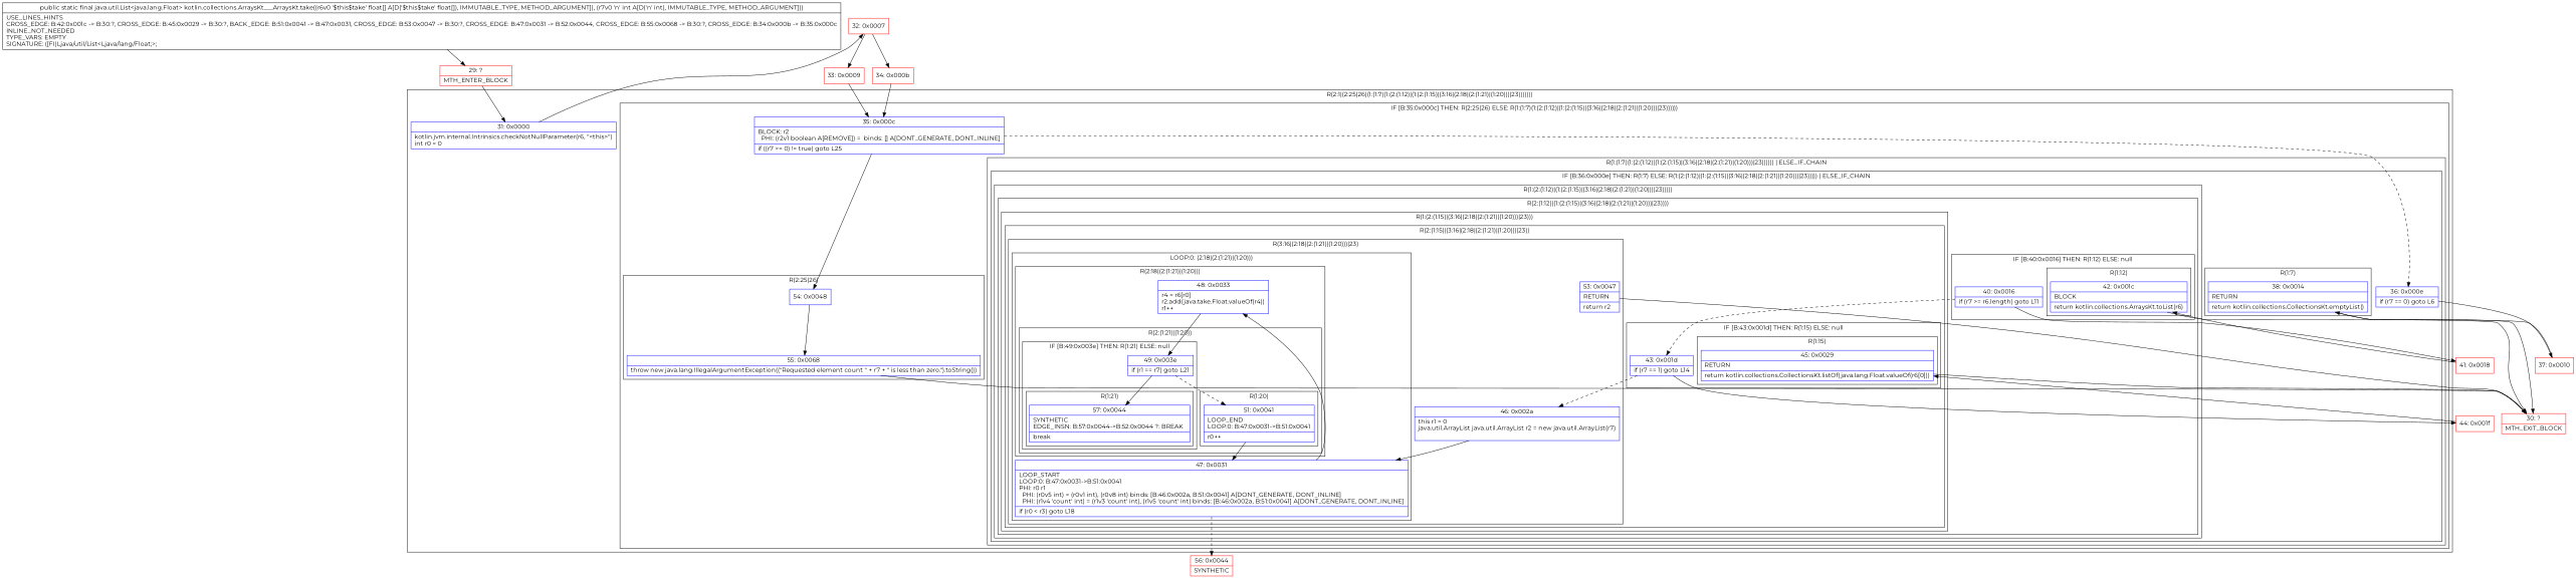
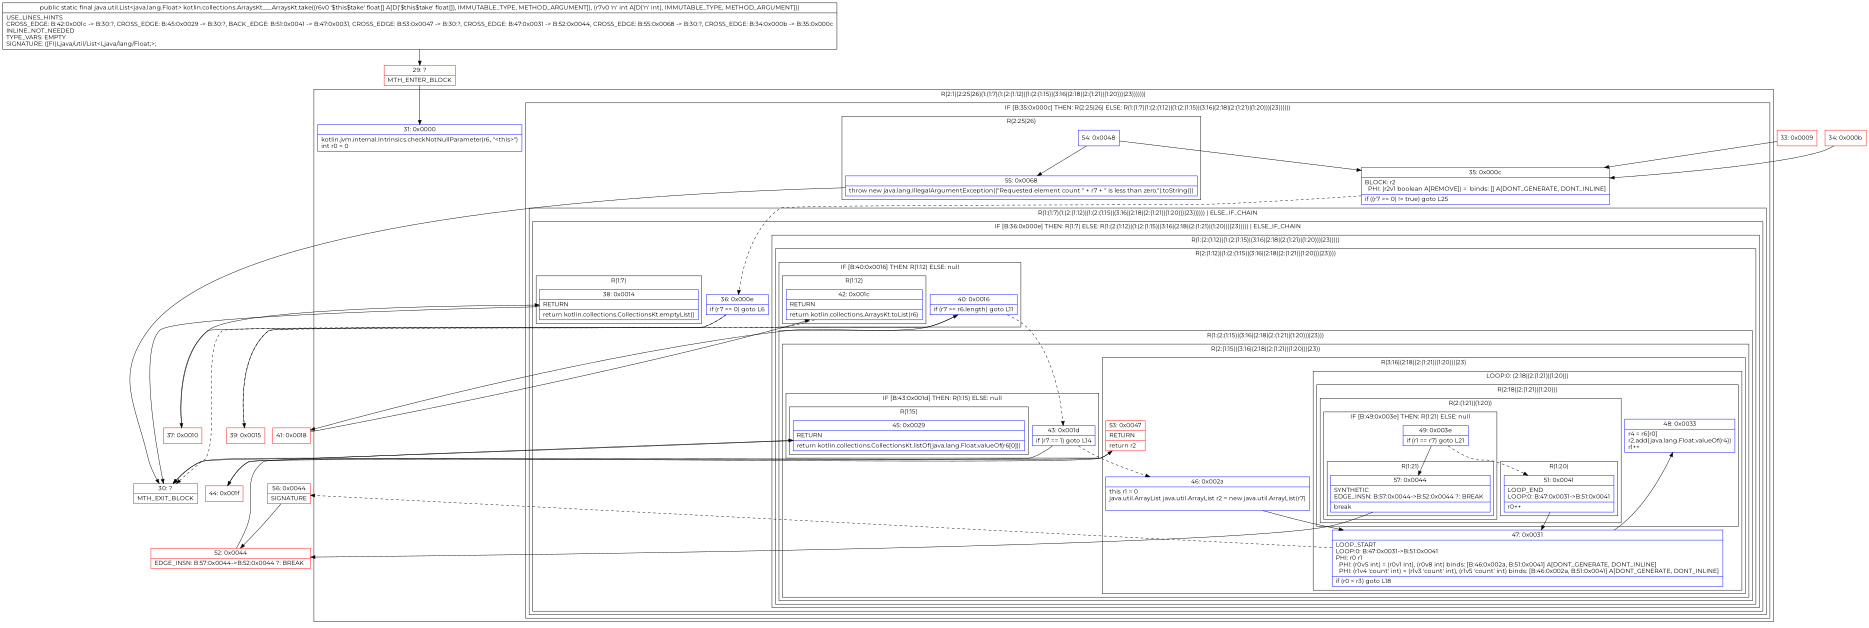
  digraph {
    fontname=Montserrat
    node [color=blue fontname=Montserrat shape=record]
    edge [fontname=Montserrat]
    n1 [label="{54\:\ 0x0048}"]
    n2 [label="{55\:\ 0x0068|throw new java.lang.IllegalArgumentException((\"Requested element count \" + r7 + \" is less than zero.\").toString())\l}"]
    n3 [label="{38\:\ 0x0014|RETURN\l|return kotlin.collections.CollectionsKt.emptyList()\l}"]
-   n4 [label="{42\:\ 0x001c|BLOCK\l|return kotlin.collections.ArraysKt.toList(r6)\l}"]
+   n4 [label="{42\:\ 0x001c|RETURN\l|return kotlin.collections.ArraysKt.toList(r6)\l}"]
    n5 [label="{40\:\ 0x0016|if (r7 \>= r6.length) goto L11\l}"]
    n6 [label="{45\:\ 0x0029|RETURN\l|return kotlin.collections.CollectionsKt.listOf(java.lang.Float.valueOf(r6[0]))\l}"]
    n7 [label="{43\:\ 0x001d|if (r7 == 1) goto L14\l}"]
    n8 [label="{57\:\ 0x0044|SYNTHETIC\lEDGE_INSN: B:57:0x0044\-\>B:52:0x0044 ?: BREAK  \l|break\l}"]
    n9 [label="{49\:\ 0x003e|if (r1 == r7) goto L21\l}"]
    n10 [label="{51\:\ 0x0041|LOOP_END\lLOOP:0: B:47:0x0031\-\>B:51:0x0041\l|r0++\l}"]
-   n11 [label="{48\:\ 0x0033|r4 = r6[r0]\lr2.add(java.take.Float.valueOf(r4))\lr1++\l}"]
+   n11 [label="{48\:\ 0x0033|r4 = r6[r0]\lr2.add(java.lang.Float.valueOf(r4))\lr1++\l}"]
    n12 [label="{47\:\ 0x0031|LOOP_START\lLOOP:0: B:47:0x0031\-\>B:51:0x0041\lPHI: r0 r1 \l  PHI: (r0v5 int) = (r0v1 int), (r0v8 int) binds: [B:46:0x002a, B:51:0x0041] A[DONT_GENERATE, DONT_INLINE]\l  PHI: (r1v4 'count' int) = (r1v3 'count' int), (r1v5 'count' int) binds: [B:46:0x002a, B:51:0x0041] A[DONT_GENERATE, DONT_INLINE]\l|if (r0 \< r3) goto L18\l}"]
    n13 [label="{46\:\ 0x002a|this r1 = 0\ljava.util.ArrayList java.util.ArrayList r2 = new java.util.ArrayList(r7)\l\l}"]
-   n14 [label="{53\:\ 0x0047|RETURN\l|return r2\l}"]
+   n14 [color=red label="{53\:\ 0x0047|RETURN\l|return r2\l}"]
    n15 [label="{36\:\ 0x000e|if (r7 == 0) goto L6\l}"]
    n16 [label="{35\:\ 0x000c|BLOCK: r2 \l  PHI: (r2v1 boolean A[REMOVE]) =  binds: [] A[DONT_GENERATE, DONT_INLINE]\l|if ((r7 \>= 0) != true) goto L25\l}"]
    n17 [label="{31\:\ 0x0000|kotlin.jvm.internal.Intrinsics.checkNotNullParameter(r6, \"\<this\>\")\lint r0 = 0\l}"]
    n18 [color=red label="{30\:\ ?|MTH_EXIT_BLOCK\l}"]
    n19 [color=red label="{41\:\ 0x0018}"]
    n20 [color=red label="{44\:\ 0x001f}"]
-   n22 [color=red label="{56\:\ 0x0044|SYNTHETIC\l}"]
+   n21 [color=red label="{52\:\ 0x0044|EDGE_INSN: B:57:0x0044\-\>B:52:0x0044 ?: BREAK  \l}"]
+   n22 [color=red label="{56\:\ 0x0044|SIGNATURE\l}"]
    n23 [color=red label="{37\:\ 0x0010}"]
-   n25 [color=red label="{32\:\ 0x0007}"]
+   n24 [color=red label="{39\:\ 0x0015}"]
    n26 [color=red label="{33\:\ 0x0009}"]
    n27 [color=red label="{34\:\ 0x000b}"]
    n28 [color=red label="{29\:\ ?|MTH_ENTER_BLOCK\l}"]
    n29 [label="{public static final java.util.List\<java.lang.Float\> kotlin.collections.ArraysKt___ArraysKt.take((r6v0 '$this$take' float[] A[D('$this$take' float[]), IMMUTABLE_TYPE, METHOD_ARGUMENT]), (r7v0 'n' int A[D('n' int), IMMUTABLE_TYPE, METHOD_ARGUMENT]))  | USE_LINES_HINTS\lCROSS_EDGE: B:42:0x001c \-\> B:30:?, CROSS_EDGE: B:45:0x0029 \-\> B:30:?, BACK_EDGE: B:51:0x0041 \-\> B:47:0x0031, CROSS_EDGE: B:53:0x0047 \-\> B:30:?, CROSS_EDGE: B:47:0x0031 \-\> B:52:0x0044, CROSS_EDGE: B:55:0x0068 \-\> B:30:?, CROSS_EDGE: B:34:0x000b \-\> B:35:0x000c\lINLINE_NOT_NEEDED\lTYPE_VARS: EMPTY\lSIGNATURE: ([FI)Ljava\/util\/List\<Ljava\/lang\/Float;\>;\l}" color=""]
    subgraph cluster_1 {
      label="R(2:1|(2:25|26)(1:(1:7)(1:(2:(1:12)|(1:(2:(1:15)|(3:16|(2:18|(2:(1:21)|(1:20)))|23)))))))"
      n17
      subgraph cluster_2 {
        label="IF [B:35:0x000c] THEN: R(2:25|26) ELSE: R(1:(1:7)(1:(2:(1:12)|(1:(2:(1:15)|(3:16|(2:18|(2:(1:21)|(1:20)))|23))))))"
        n16
        subgraph cluster_3 {
          label="R(2:25|26)"
          n1
          n2
        }
        subgraph cluster_4 {
          label="R(1:(1:7)(1:(2:(1:12)|(1:(2:(1:15)|(3:16|(2:18|(2:(1:21)|(1:20)))|23)))))) | ELSE_IF_CHAIN\l"
          subgraph cluster_5 {
            label="IF [B:36:0x000e] THEN: R(1:7) ELSE: R(1:(2:(1:12)|(1:(2:(1:15)|(3:16|(2:18|(2:(1:21)|(1:20)))|23))))) | ELSE_IF_CHAIN\l"
            n15
            subgraph cluster_6 {
              label="R(1:7)"
              n3
            }
            subgraph cluster_7 {
              label="R(1:(2:(1:12)|(1:(2:(1:15)|(3:16|(2:18|(2:(1:21)|(1:20)))|23)))))"
              subgraph cluster_8 {
                label="R(2:(1:12)|(1:(2:(1:15)|(3:16|(2:18|(2:(1:21)|(1:20)))|23))))"
                subgraph cluster_9 {
                  label="IF [B:40:0x0016] THEN: R(1:12) ELSE: null"
                  n5
                  subgraph cluster_10 {
                    label="R(1:12)"
                    n4
                  }
                }
                subgraph cluster_11 {
                  label="R(1:(2:(1:15)|(3:16|(2:18|(2:(1:21)|(1:20)))|23)))"
                  subgraph cluster_12 {
                    label="R(2:(1:15)|(3:16|(2:18|(2:(1:21)|(1:20)))|23))"
                    subgraph cluster_13 {
                      label="IF [B:43:0x001d] THEN: R(1:15) ELSE: null"
                      n7
                      subgraph cluster_14 {
                        label="R(1:15)"
                        n6
                      }
                    }
                    subgraph cluster_15 {
                      label="R(3:16|(2:18|(2:(1:21)|(1:20)))|23)"
                      n13
                      n14
                      subgraph cluster_16 {
                        label="LOOP:0: (2:18|(2:(1:21)|(1:20)))"
                        n12
                        subgraph cluster_17 {
                          label="R(2:18|(2:(1:21)|(1:20)))"
                          n11
                          subgraph cluster_18 {
                            label="R(2:(1:21)|(1:20))"
                            subgraph cluster_19 {
                              label="IF [B:49:0x003e] THEN: R(1:21) ELSE: null"
                              n9
                              subgraph cluster_20 {
                                label="R(1:21)"
                                n8
                              }
                            }
                            subgraph cluster_21 {
                              label="R(1:20)"
                              n10
                            }
                          }
                        }
                      }
                    }
                  }
                }
              }
            }
          }
        }
      }
    }
    n1 -> n2
    n2 -> n18
    n3 -> n18
-   n4 -> n18
+   n4 -> n18 [style=dashed]
    n5 -> n7 [style=dashed]
    n5 -> n19
    n6 -> n18
    n7 -> n13 [style=dashed]
    n7 -> n20
+   n8 -> n21
    n9 -> n8
    n9 -> n10 [style=dashed]
    n10 -> n12
-   n11 -> n9
    n12 -> n11
    n12 -> n22 [style=dashed]
    n13 -> n12
    n14 -> n18
    n15 -> n23
-   n16 -> n1
+   n15 -> n24 [style=dashed]
+   n1 -> n16
    n16 -> n15 [style=dashed]
-   n17 -> n25
    n19 -> n4
    n20 -> n6
+   n21 -> n14
+   n22 -> n21
    n23 -> n3
-   n25 -> n26
-   n25 -> n27
+   n24 -> n5
    n26 -> n16
    n27 -> n16
    n28 -> n17
    n29 -> n28
  }
